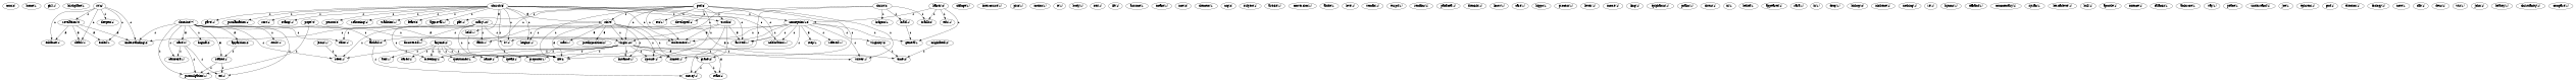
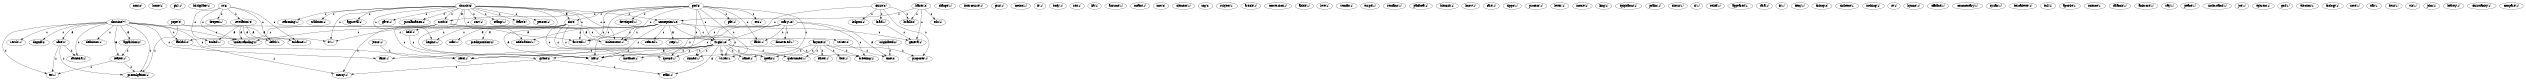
  digraph {
    n1 [label="com(2)"]
    n2 [label="home(1)"]
    n3 [label="girl(1)"]
    n4 [label="birthplace(1)"]
    n5 [label="anyone(2)"]
    n6 [label="add(1)"]
    n7 [label="dared(1)"]
    n8 [label="speak(1)"]
    n9 [label="proposes(1)"]
    n10 [label="questioned(1)"]
    n11 [label="name(1)"]
    n12 [label="breeding(1)"]
    n13 [label="church(5)"]
-   n14 [label="person(0)"]
+   n14 [label="person(1)"]
    n15 [label="reasoning(1)"]
    n16 [label="tradition(1)"]
    n17 [label="feast(3)"]
    n18 [label="approval(1)"]
    n19 [label="sin(9)"]
    n20 [label="truth(3)"]
    n21 [label="begins(1)"]
    n22 [label="conception(10)"]
    n23 [label="gave(1)"]
    n24 [label="arrived(1)"]
    n25 [label="proclamation(1)"]
    n26 [label="held(1)"]
    n27 [label="sort(1)"]
    n28 [label="celebration(1)"]
    n29 [label="stamp(1)"]
    n30 [label="sinlessness(1)"]
    n31 [label="iv(1)"]
    n32 [label="life(2)"]
    n33 [label="virgin(10)"]
    n34 [label="spouse(1)"]
    n35 [label="sinned(1)"]
    n36 [label="man(1)"]
    n37 [label="predisposition(2)"]
    n38 [label="instance(1)"]
    n39 [label="faithful(2)"]
    n40 [label="grace(2)"]
    n41 [label="mercy(1)"]
    n42 [label="understanding(2)"]
    n43 [label="writes(1)"]
    n44 [label="geneva(1)"]
    n45 [label="step(1)"]
    n46 [label="refered(1)"]
-   n47 [label="virginity(2)"]
+   n47 [label="writes(2)"]
    n48 [label="taint(1)"]
    n49 [label="seed(1)"]
    n50 [label="stain(1)"]
    n51 [label="time(2)"]
    n52 [label="change(1)"]
    n53 [label="intercourse(1)"]
    n54 [label="pius(1)"]
    n55 [label="doctrine(7)"]
+   n56 [label="definition(1)"]
    n57 [label="case(2)"]
    n58 [label="cathedra(1)"]
    n59 [label="result(1)"]
    n60 [label="apparition(2)"]
    n61 [label="sealed(1)"]
    n62 [label="ex(1)"]
    n63 [label="dogma(2)"]
    n64 [label="promulgation(1)"]
    n65 [label="notion(1)"]
    n66 [label="ie(1)"]
    n67 [label="body(1)"]
    n68 [label="sex(1)"]
    n69 [label="lift(1)"]
    n70 [label="assume(1)"]
    n71 [label="meant(1)"]
    n72 [label="mot(2)"]
    n73 [label="clement(1)"]
    n74 [label="god(3)"]
    n75 [label="gift(1)"]
    n76 [label="etc(1)"]
    n77 [label="developed(1)"]
    n78 [label="faith(1)"]
    n79 [label="csg(2)"]
    n80 [label="subject(1)"]
    n81 [label="article(1)"]
    n82 [label="conversion(1)"]
    n83 [label="abide(1)"]
    n84 [label="love(1)"]
    n85 [label="woman(1)"]
    n86 [label="eurpd(1)"]
    n87 [label="remains(1)"]
    n88 [label="panacea(1)"]
    n89 [label="blemish(1)"]
    n90 [label="know(1)"]
    n91 [label="care(1)"]
    n92 [label="christ(2)"]
    n93 [label="isdgsm(1)"]
    n94 [label="bradk(2)"]
    n95 [label="brad(1)"]
    n96 [label="hippo(1)"]
    n97 [label="process(1)"]
    n98 [label="letter(1)"]
    n99 [label="moore(1)"]
    n100 [label="king(1)"]
    n101 [label="kaiser(2)"]
    n102 [label="edu(1)"]
    n103 [label="st(6)"]
    n104 [label="deepen(1)"]
    n105 [label="revelation(4)"]
    n106 [label="death(1)"]
    n107 [label="ended(1)"]
    n108 [label="enhance(1)"]
    n109 [label="epiphanus(1)"]
    n110 [label="psalm(1)"]
    n111 [label="sixtus(1)"]
    n112 [label="xi(1)"]
    n113 [label="originated(2)"]
    n114 [label="belief(1)"]
    n115 [label="appeared(1)"]
    n116 [label="sara(1)"]
    n117 [label="ix(1)"]
    n118 [label="deny(1)"]
    n119 [label="bishop(2)"]
    n120 [label="nisibene(1)"]
    n121 [label="nothing(1)"]
    n122 [label="re(1)"]
    n123 [label="hymns(1)"]
    n124 [label="offhand(1)"]
    n125 [label="commentary(1)"]
    n126 [label="syrian(1)"]
    n127 [label="bernadette(1)"]
    n128 [label="bull(1)"]
    n129 [label="apostle(1)"]
    n130 [label="science(1)"]
    n131 [label="salamis(1)"]
    n132 [label="jesus(1)"]
    n133 [label="ambrose(1)"]
    n134 [label="mary(10)"]
    n135 [label="discovered(1)"]
    n136 [label="way(1)"]
    n137 [label="peace(1)"]
    n138 [label="understand(1)"]
    n139 [label="joe(1)"]
    n140 [label="ephrem(1)"]
    n141 [label="god(1)"]
    n142 [label="election(1)"]
    n143 [label="biology(1)"]
    n144 [label="note(1)"]
    n145 [label="nab(1)"]
    n146 [label="deus(1)"]
    n147 [label="wis(1)"]
    n148 [label="pope(4)"]
    n149 [label="john(1)"]
    n150 [label="beauty(1)"]
    n151 [label="christianity(1)"]
    n152 [label="compare(1)"]
    n5 -> n6 [label=1]
    n5 -> n7 [label=1]
    n5 -> n8 [label=1]
    n5 -> n9 [label=1]
    n5 -> n10 [label=1]
    n5 -> n11 [label=1]
    n5 -> n12 [label=1]
    n13 -> n14 [label=1]
    n13 -> n15 [label=1]
    n13 -> n16 [label=1]
    n13 -> n17 [label=1]
    n13 -> n18 [label=1]
    n13 -> n19 [label=2]
    n13 -> n20 [label=1]
    n13 -> n21 [label=1]
    n13 -> n22 [label=1]
    n13 -> n23 [label=1]
    n13 -> n24 [label=1]
    n13 -> n25 [label=1]
    n13 -> n26 [label=2]
    n13 -> n27 [label=1]
    n13 -> n28 [label=1]
    n13 -> n29 [label=1]
    n13 -> n30 [label=1]
    n13 -> n31 [label=1]
    n13 -> n32 [label=1]
    n19 -> n21 [label=1]
    n19 -> n32 [label=2]
    n19 -> n33 [label=1]
    n19 -> n34 [label=1]
    n19 -> n35 [label=1]
    n19 -> n36 [label=4]
    n19 -> n37 [label=4]
    n19 -> n38 [label=1]
    n20 -> n24 [label=2]
    n20 -> n30 [label=2]
    n20 -> n39 [label=1]
    n20 -> n40 [label=1]
    n20 -> n41 [label=1]
    n22 -> n24 [label=1]
    n22 -> n28 [label=1]
    n22 -> n30 [label=1]
    n22 -> n31 [label=1]
    n22 -> n32 [label=1]
    n22 -> n42 [label=1]
    n22 -> n43 [label=1]
    n22 -> n44 [label=1]
    n22 -> n45 [label=2]
    n22 -> n46 [label=1]
    n22 -> n47 [label=1]
    n26 -> n32 [label=1]
    n33 -> n8 [label=1]
    n33 -> n10 [label=1]
    n33 -> n11 [label=1]
    n33 -> n12 [label=1]
    n33 -> n32 [label=1]
    n33 -> n34 [label=1]
    n33 -> n35 [label=1]
    n33 -> n38 [label=1]
    n33 -> n40 [label=2]
    n33 -> n43 [label=1]
-   n75 -> n48 [label=1]
+   n33 -> n48 [label=1]
    n33 -> n49 [label=1]
    n33 -> n50 [label=2]
    n39 -> n41 [label=1]
    n40 -> n41 [label=1]
    n40 -> n50 [label=1]
    n47 -> n51 [label=1]
    n55 -> n33 [label=1]
    n55 -> n39 [label=1]
    n55 -> n42 [label=1]
    n55 -> n48 [label=1]
    n55 -> n49 [label=1]
+   n55 -> n56 [label=1]
    n55 -> n57 [label=2]
    n55 -> n58 [label=1]
    n55 -> n59 [label=1]
    n55 -> n60 [label=2]
    n55 -> n61 [label=3]
    n55 -> n62 [label=1]
    n55 -> n63 [label=1]
    n55 -> n64 [label=1]
    n57 -> n58 [label=1]
    n57 -> n62 [label=1]
    n57 -> n64 [label=1]
    n60 -> n61 [label=1]
    n61 -> n62 [label=1]
    n61 -> n64 [label=1]
    n74 -> n19 [label=1]
    n74 -> n20 [label=1]
    n74 -> n24 [label=1]
    n74 -> n30 [label=1]
    n74 -> n32 [label=1]
    n74 -> n33 [label=1]
    n74 -> n34 [label=1]
    n74 -> n35 [label=1]
    n74 -> n43 [label=1]
    n74 -> n75 [label=1]
    n74 -> n76 [label=1]
    n74 -> n77 [label=1]
    n74 -> n78 [label=1]
    n92 -> n9 [label=1]
    n92 -> n33 [label=1]
    n92 -> n93 [label=1]
    n92 -> n94 [label=1]
    n92 -> n95 [label=1]
    n95 -> n44 [label=1]
    n101 -> n22 [label=1]
    n101 -> n44 [label=1]
    n101 -> n94 [label=1]
    n101 -> n102 [label=1]
    n103 -> n42 [label=1]
    n103 -> n104 [label=1]
    n103 -> n105 [label=1]
    n103 -> n106 [label=1]
    n103 -> n107 [label=1]
    n103 -> n108 [label=1]
    n105 -> n42 [label=2]
    n105 -> n106 [label=2]
    n105 -> n107 [label=2]
    n105 -> n108 [label=2]
    n113 -> n51 [label=1]
    n132 -> n49 [label=1]
    n134 -> n12 [label=1]
    n134 -> n30 [label=1]
    n134 -> n32 [label=1]
    n134 -> n49 [label=1]
    n134 -> n51 [label=2]
    n134 -> n78 [label=1]
    n134 -> n135 [label=1]
    n148 -> n31 [label=2]
    n148 -> n64 [label=1]
  }
